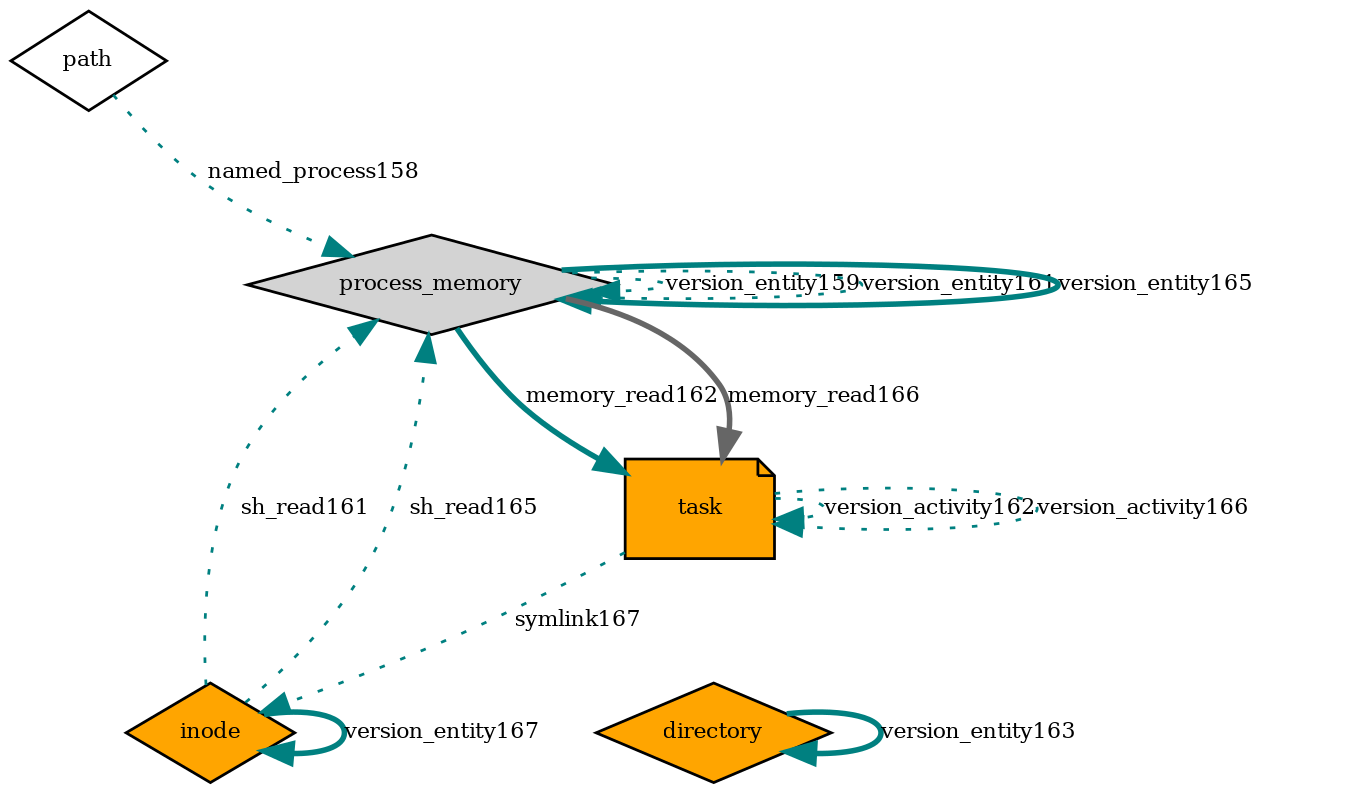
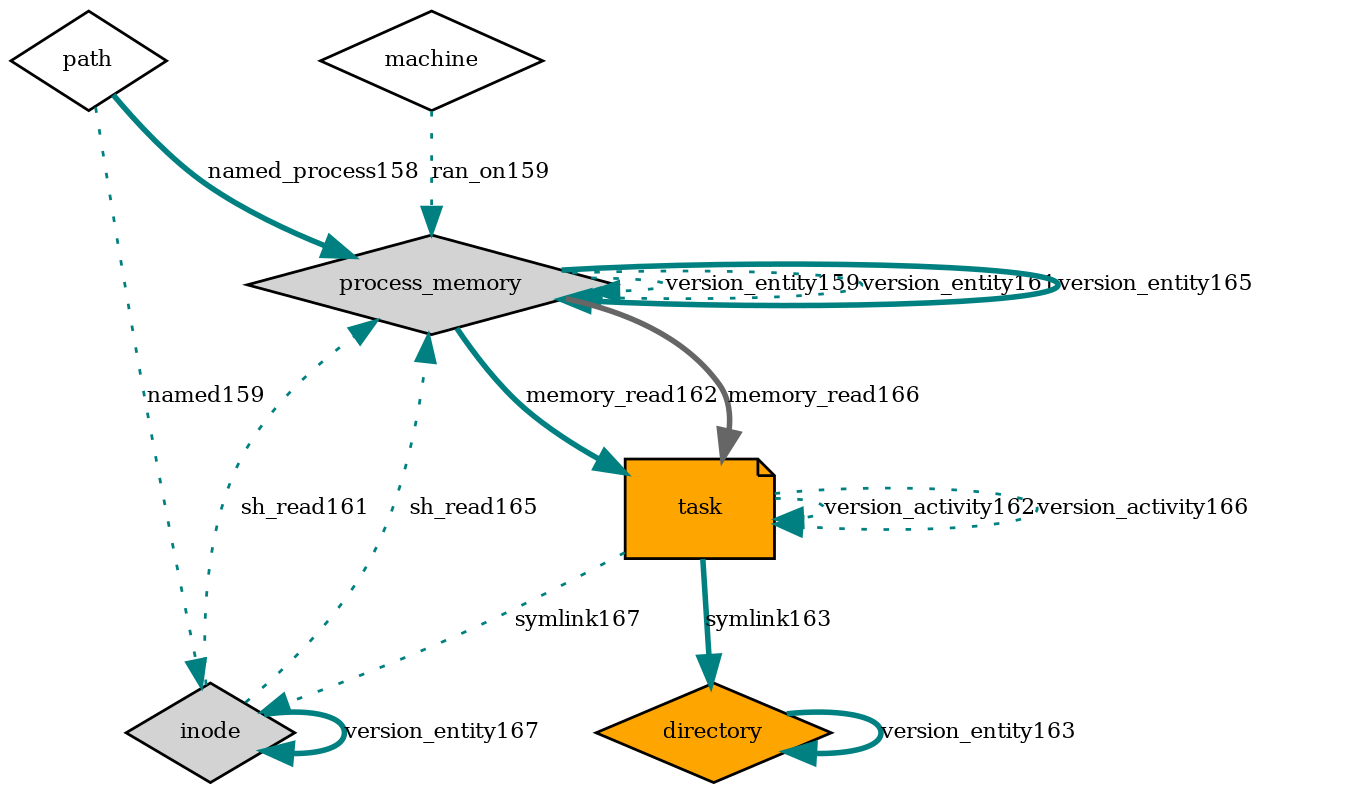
  digraph {
    node [fillcolor=white fontsize=8 shape=diamond style=filled]
    edge [color=teal fontsize=8 style=dotted]
    n1 [label=path]
    n2 [fillcolor=lightgrey label=process_memory]
-   n3 [fillcolor=orange label=inode]
+   n3 [fillcolor=lightgrey label=inode]
    n4 [fillcolor=orange label=task shape=note]
    n5 [fillcolor=orange label=directory]
-   n1 -> n2 [label=named_process158]
+   n6 [label=machine]
+   n1 -> n2 [label=named_process158 style=bold]
+   n1 -> n3 [label=named159]
    n2 -> n2 [label=version_entity159]
    n2 -> n2 [label=version_entity161]
    n2 -> n2 [label=version_entity165 style=bold]
    n2 -> n4 [label=memory_read162 style=bold]
    n2 -> n4 [color=gray40 label=memory_read166 style=bold]
    n3 -> n2 [label=sh_read161]
    n3 -> n2 [label=sh_read165]
    n3 -> n3 [label=version_entity167 style=bold]
    n4 -> n3 [label=symlink167]
    n4 -> n4 [label=version_activity162]
    n4 -> n4 [label=version_activity166]
+   n4 -> n5 [label=symlink163 style=bold]
    n5 -> n5 [label=version_entity163 style=bold]
+   n6 -> n2 [label=ran_on159]
  }
